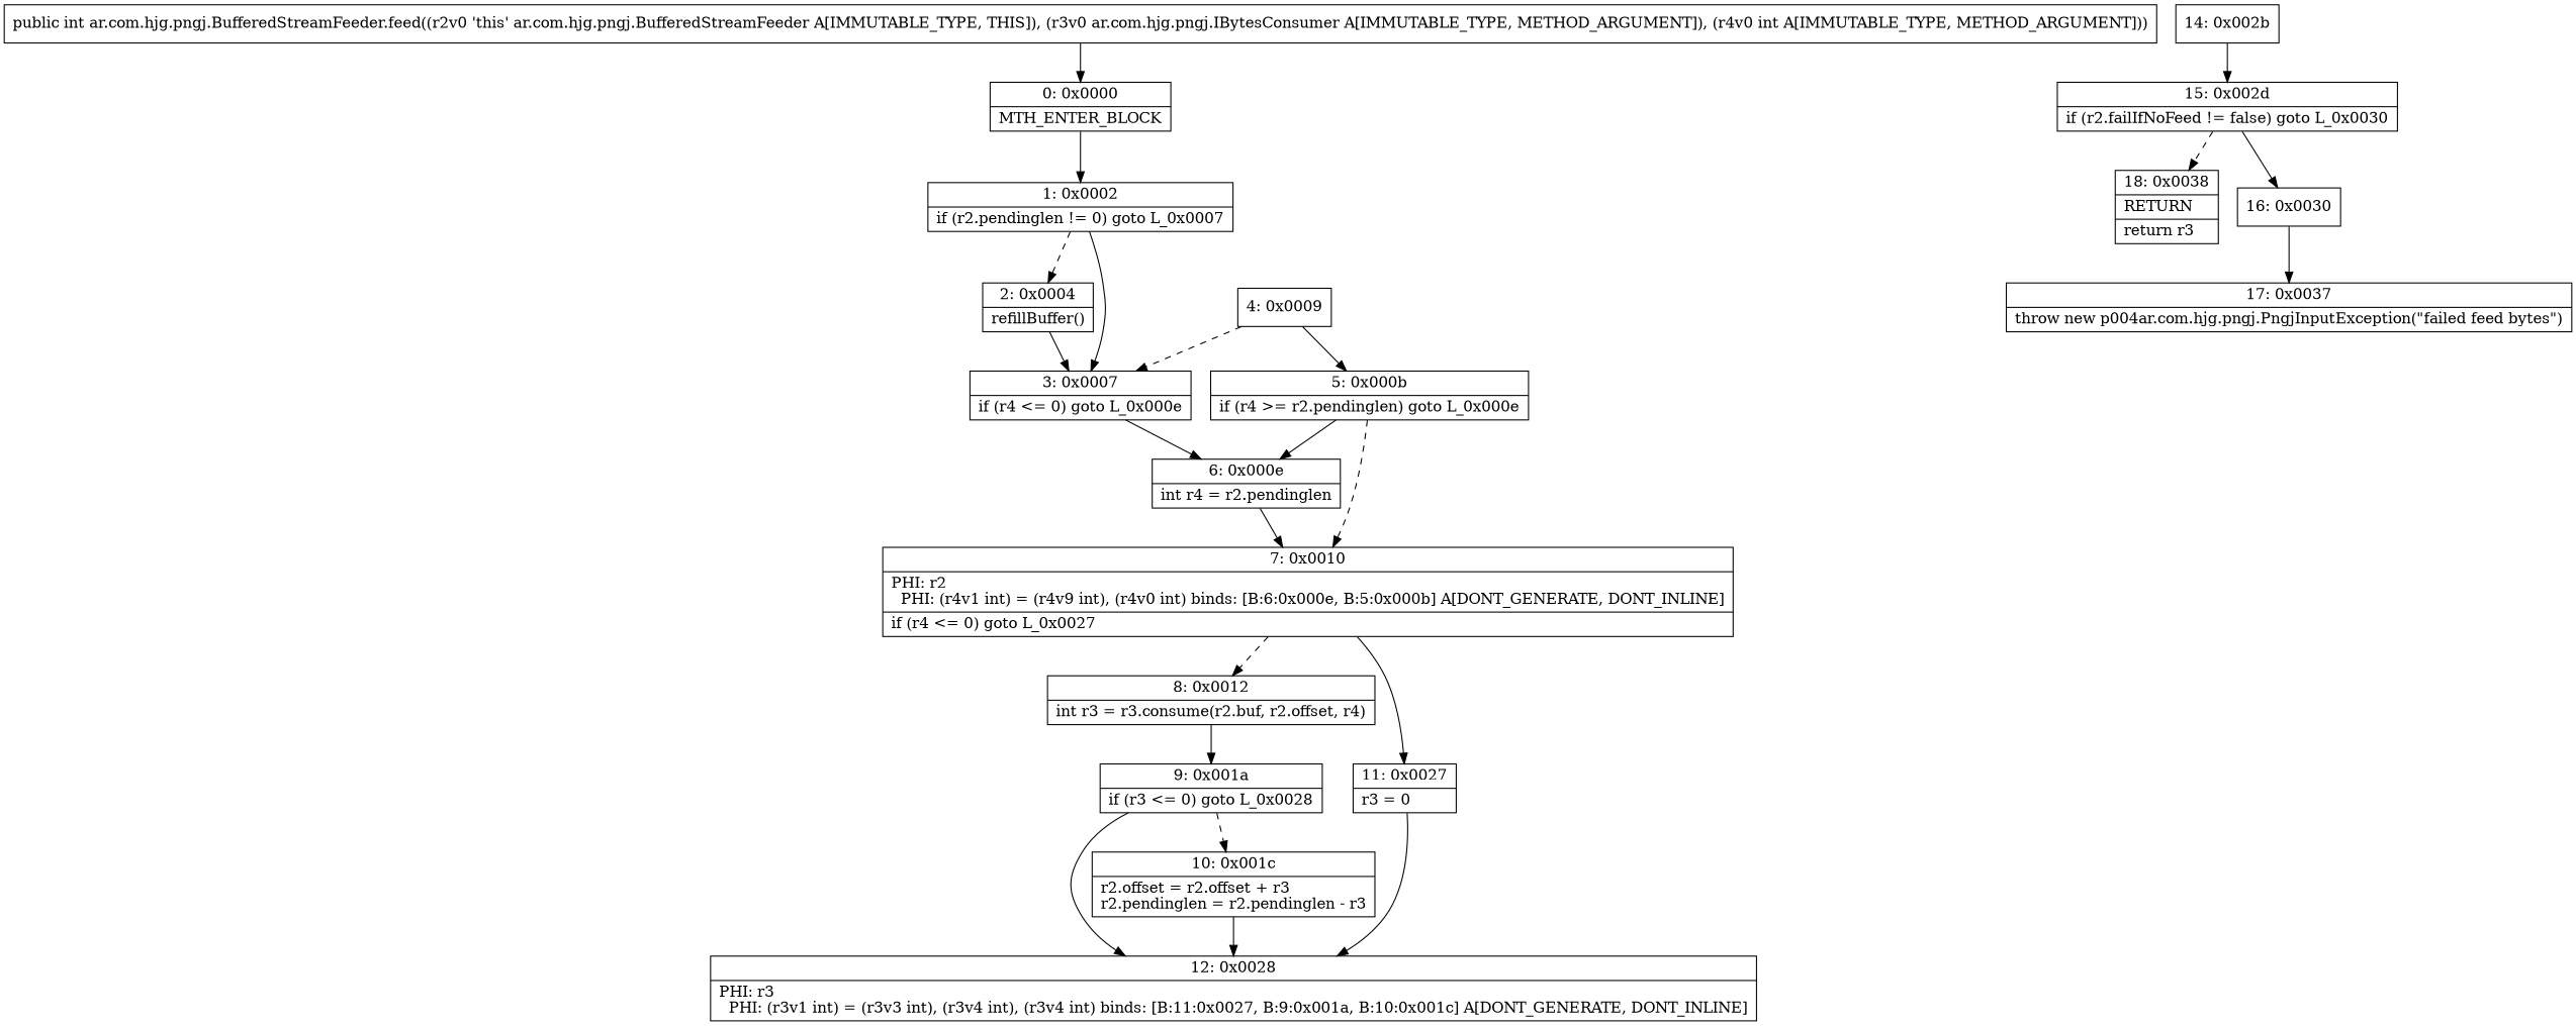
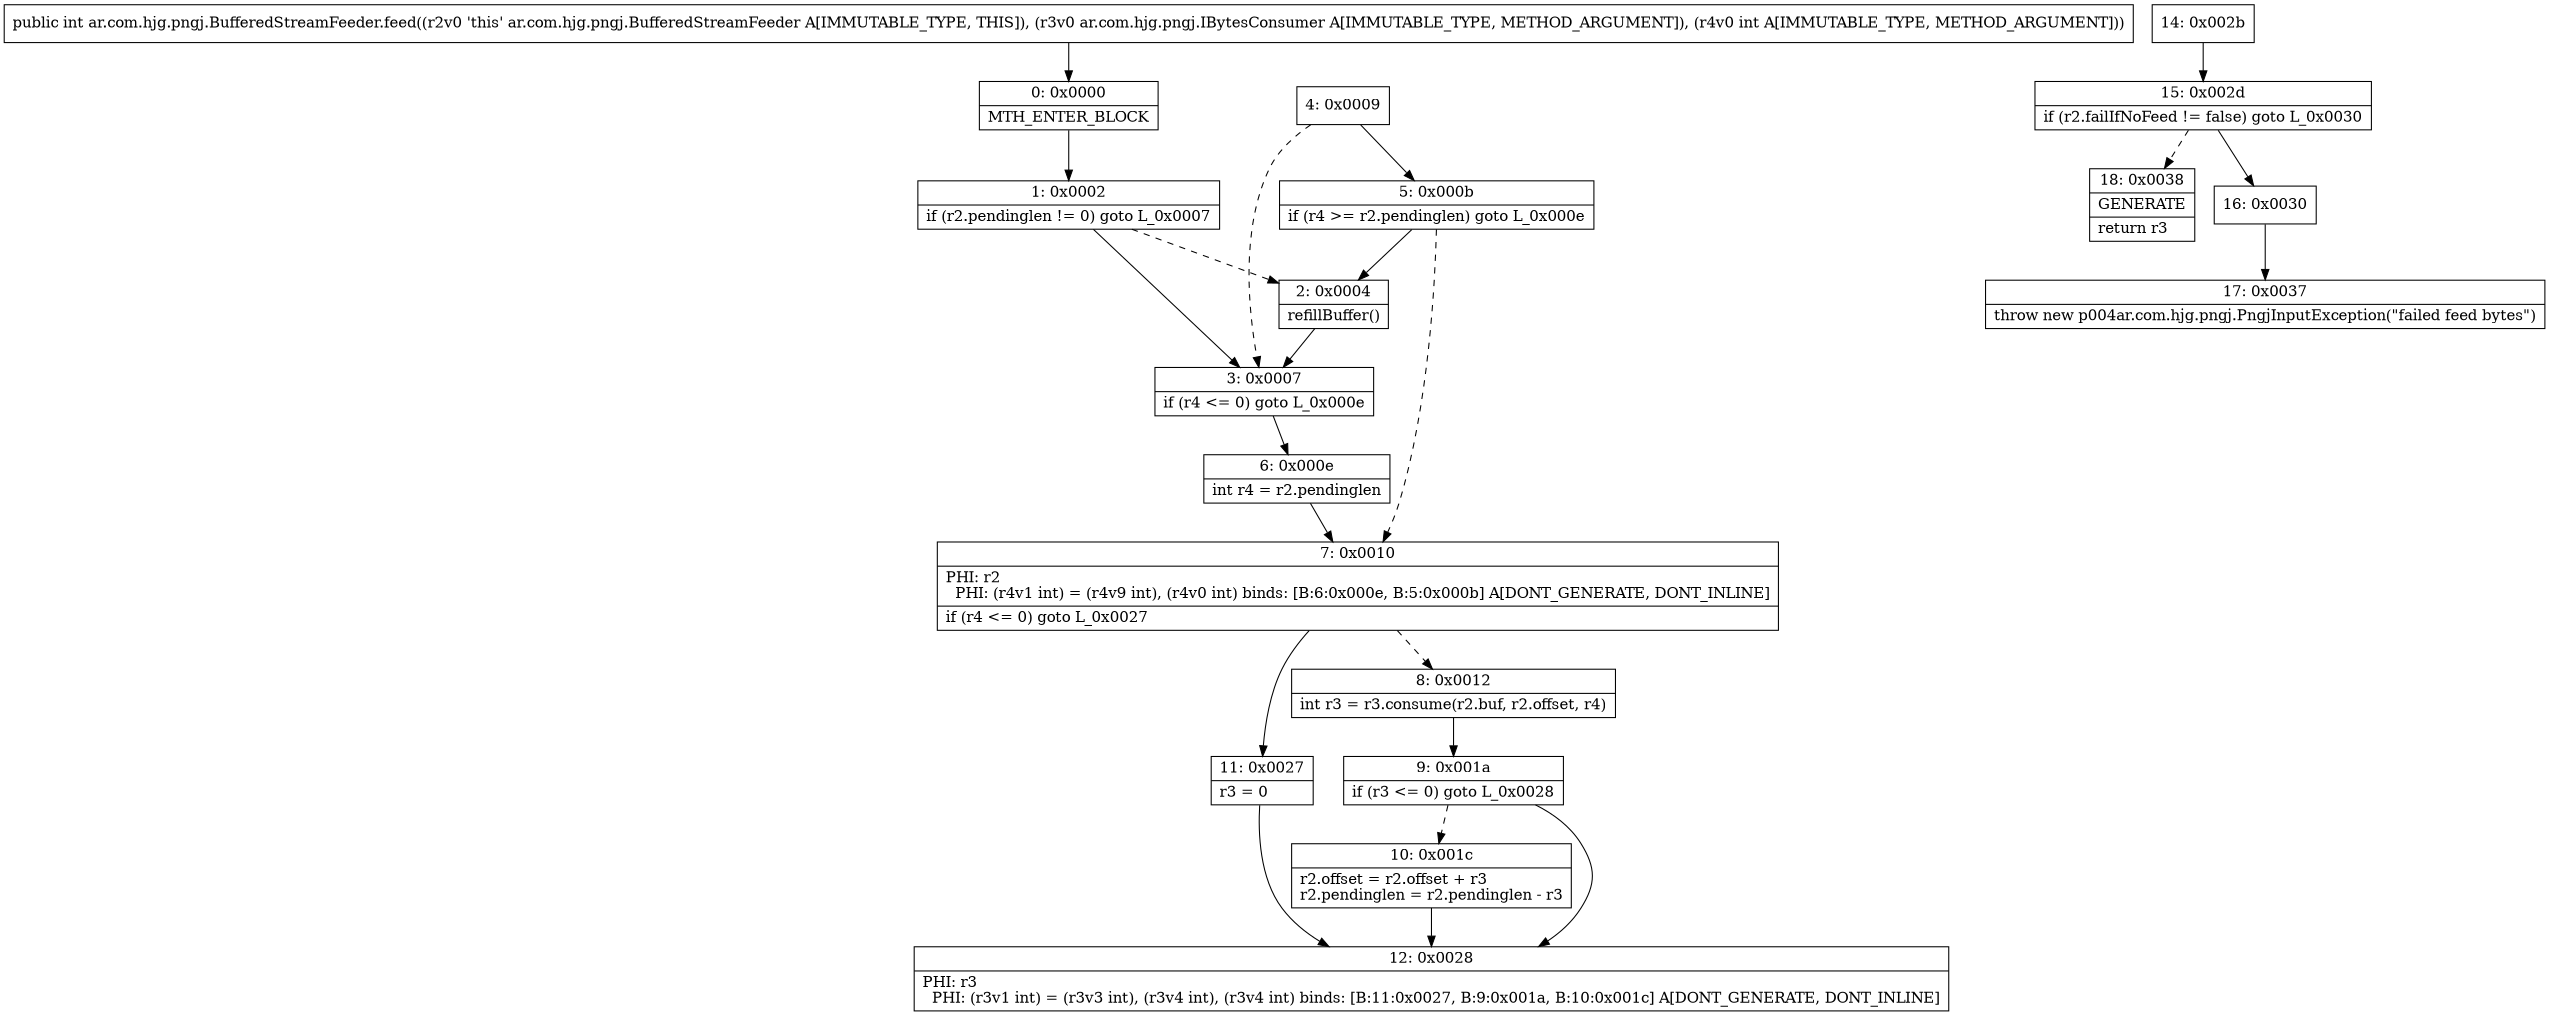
  digraph {
    node [shape=record]
    n1 [label="{0\:\ 0x0000|MTH_ENTER_BLOCK\l}"]
    n2 [label="{1\:\ 0x0002|if (r2.pendinglen != 0) goto L_0x0007\l}"]
    n3 [label="{2\:\ 0x0004|refillBuffer()\l}"]
    n4 [label="{3\:\ 0x0007|if (r4 \<= 0) goto L_0x000e\l}"]
    n5 [label="{6\:\ 0x000e|int r4 = r2.pendinglen\l}"]
    n6 [label="{4\:\ 0x0009}"]
    n7 [label="{5\:\ 0x000b|if (r4 \>= r2.pendinglen) goto L_0x000e\l}"]
    n8 [label="{7\:\ 0x0010|PHI: r2 \l  PHI: (r4v1 int) = (r4v9 int), (r4v0 int) binds: [B:6:0x000e, B:5:0x000b] A[DONT_GENERATE, DONT_INLINE]\l|if (r4 \<= 0) goto L_0x0027\l}"]
    n9 [label="{8\:\ 0x0012|int r3 = r3.consume(r2.buf, r2.offset, r4)\l}"]
    n10 [label="{11\:\ 0x0027|r3 = 0\l}"]
    n11 [label="{9\:\ 0x001a|if (r3 \<= 0) goto L_0x0028\l}"]
    n12 [label="{12\:\ 0x0028|PHI: r3 \l  PHI: (r3v1 int) = (r3v3 int), (r3v4 int), (r3v4 int) binds: [B:11:0x0027, B:9:0x001a, B:10:0x001c] A[DONT_GENERATE, DONT_INLINE]\l}"]
    n13 [label="{10\:\ 0x001c|r2.offset = r2.offset + r3\lr2.pendinglen = r2.pendinglen \- r3\l}"]
    n14 [label="{14\:\ 0x002b}"]
    n15 [label="{15\:\ 0x002d|if (r2.failIfNoFeed != false) goto L_0x0030\l}"]
-   n16 [label="{18\:\ 0x0038|RETURN\l|return r3\l}"]
+   n16 [label="{18\:\ 0x0038|GENERATE\l|return r3\l}"]
    n17 [label="{16\:\ 0x0030}"]
    n18 [label="{17\:\ 0x0037|throw new p004ar.com.hjg.pngj.PngjInputException(\"failed feed bytes\")\l}"]
    n19 [label="{public int ar.com.hjg.pngj.BufferedStreamFeeder.feed((r2v0 'this' ar.com.hjg.pngj.BufferedStreamFeeder A[IMMUTABLE_TYPE, THIS]), (r3v0 ar.com.hjg.pngj.IBytesConsumer A[IMMUTABLE_TYPE, METHOD_ARGUMENT]), (r4v0 int A[IMMUTABLE_TYPE, METHOD_ARGUMENT])) }"]
    n1 -> n2
    n2 -> n3 [style=dashed]
    n2 -> n4
    n3 -> n4
    n4 -> n5
    n5 -> n8
    n6 -> n4 [style=dashed]
    n6 -> n7
-   n7 -> n5
+   n7 -> n3
    n7 -> n8 [style=dashed]
    n8 -> n9 [style=dashed]
    n8 -> n10
    n9 -> n11
    n10 -> n12
    n11 -> n12
    n11 -> n13 [style=dashed]
    n13 -> n12
    n14 -> n15
    n15 -> n16 [style=dashed]
    n15 -> n17
    n17 -> n18
    n19 -> n1
  }
